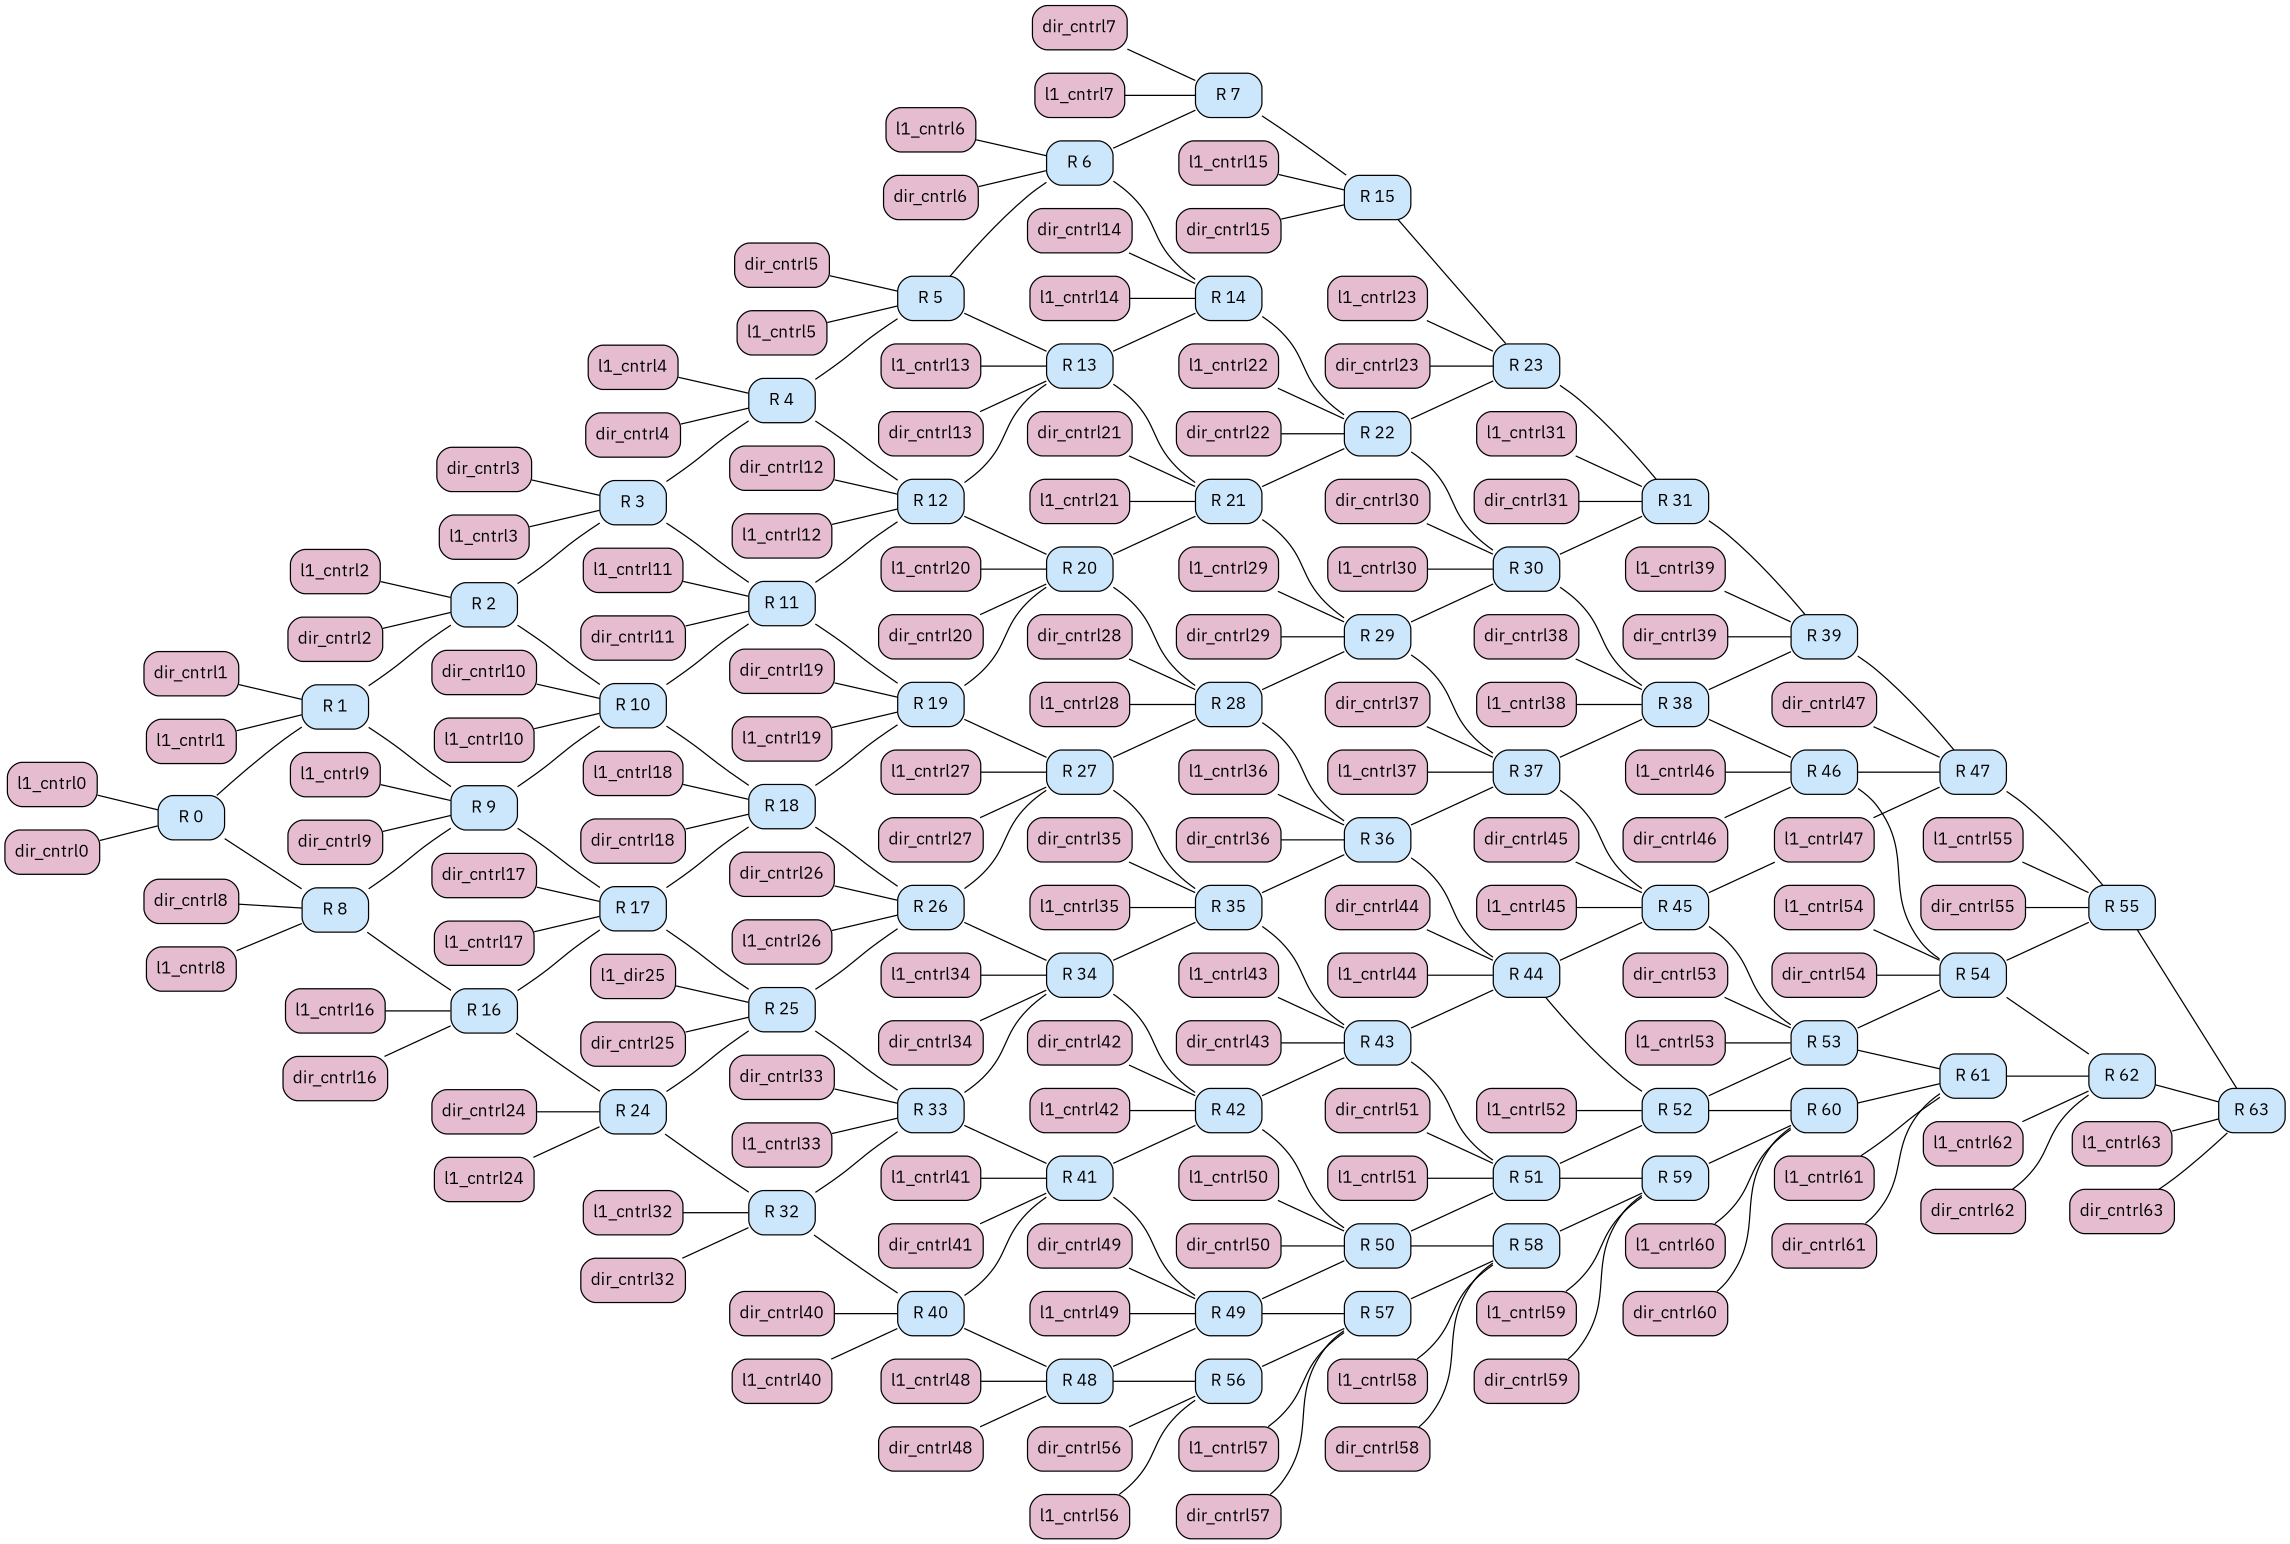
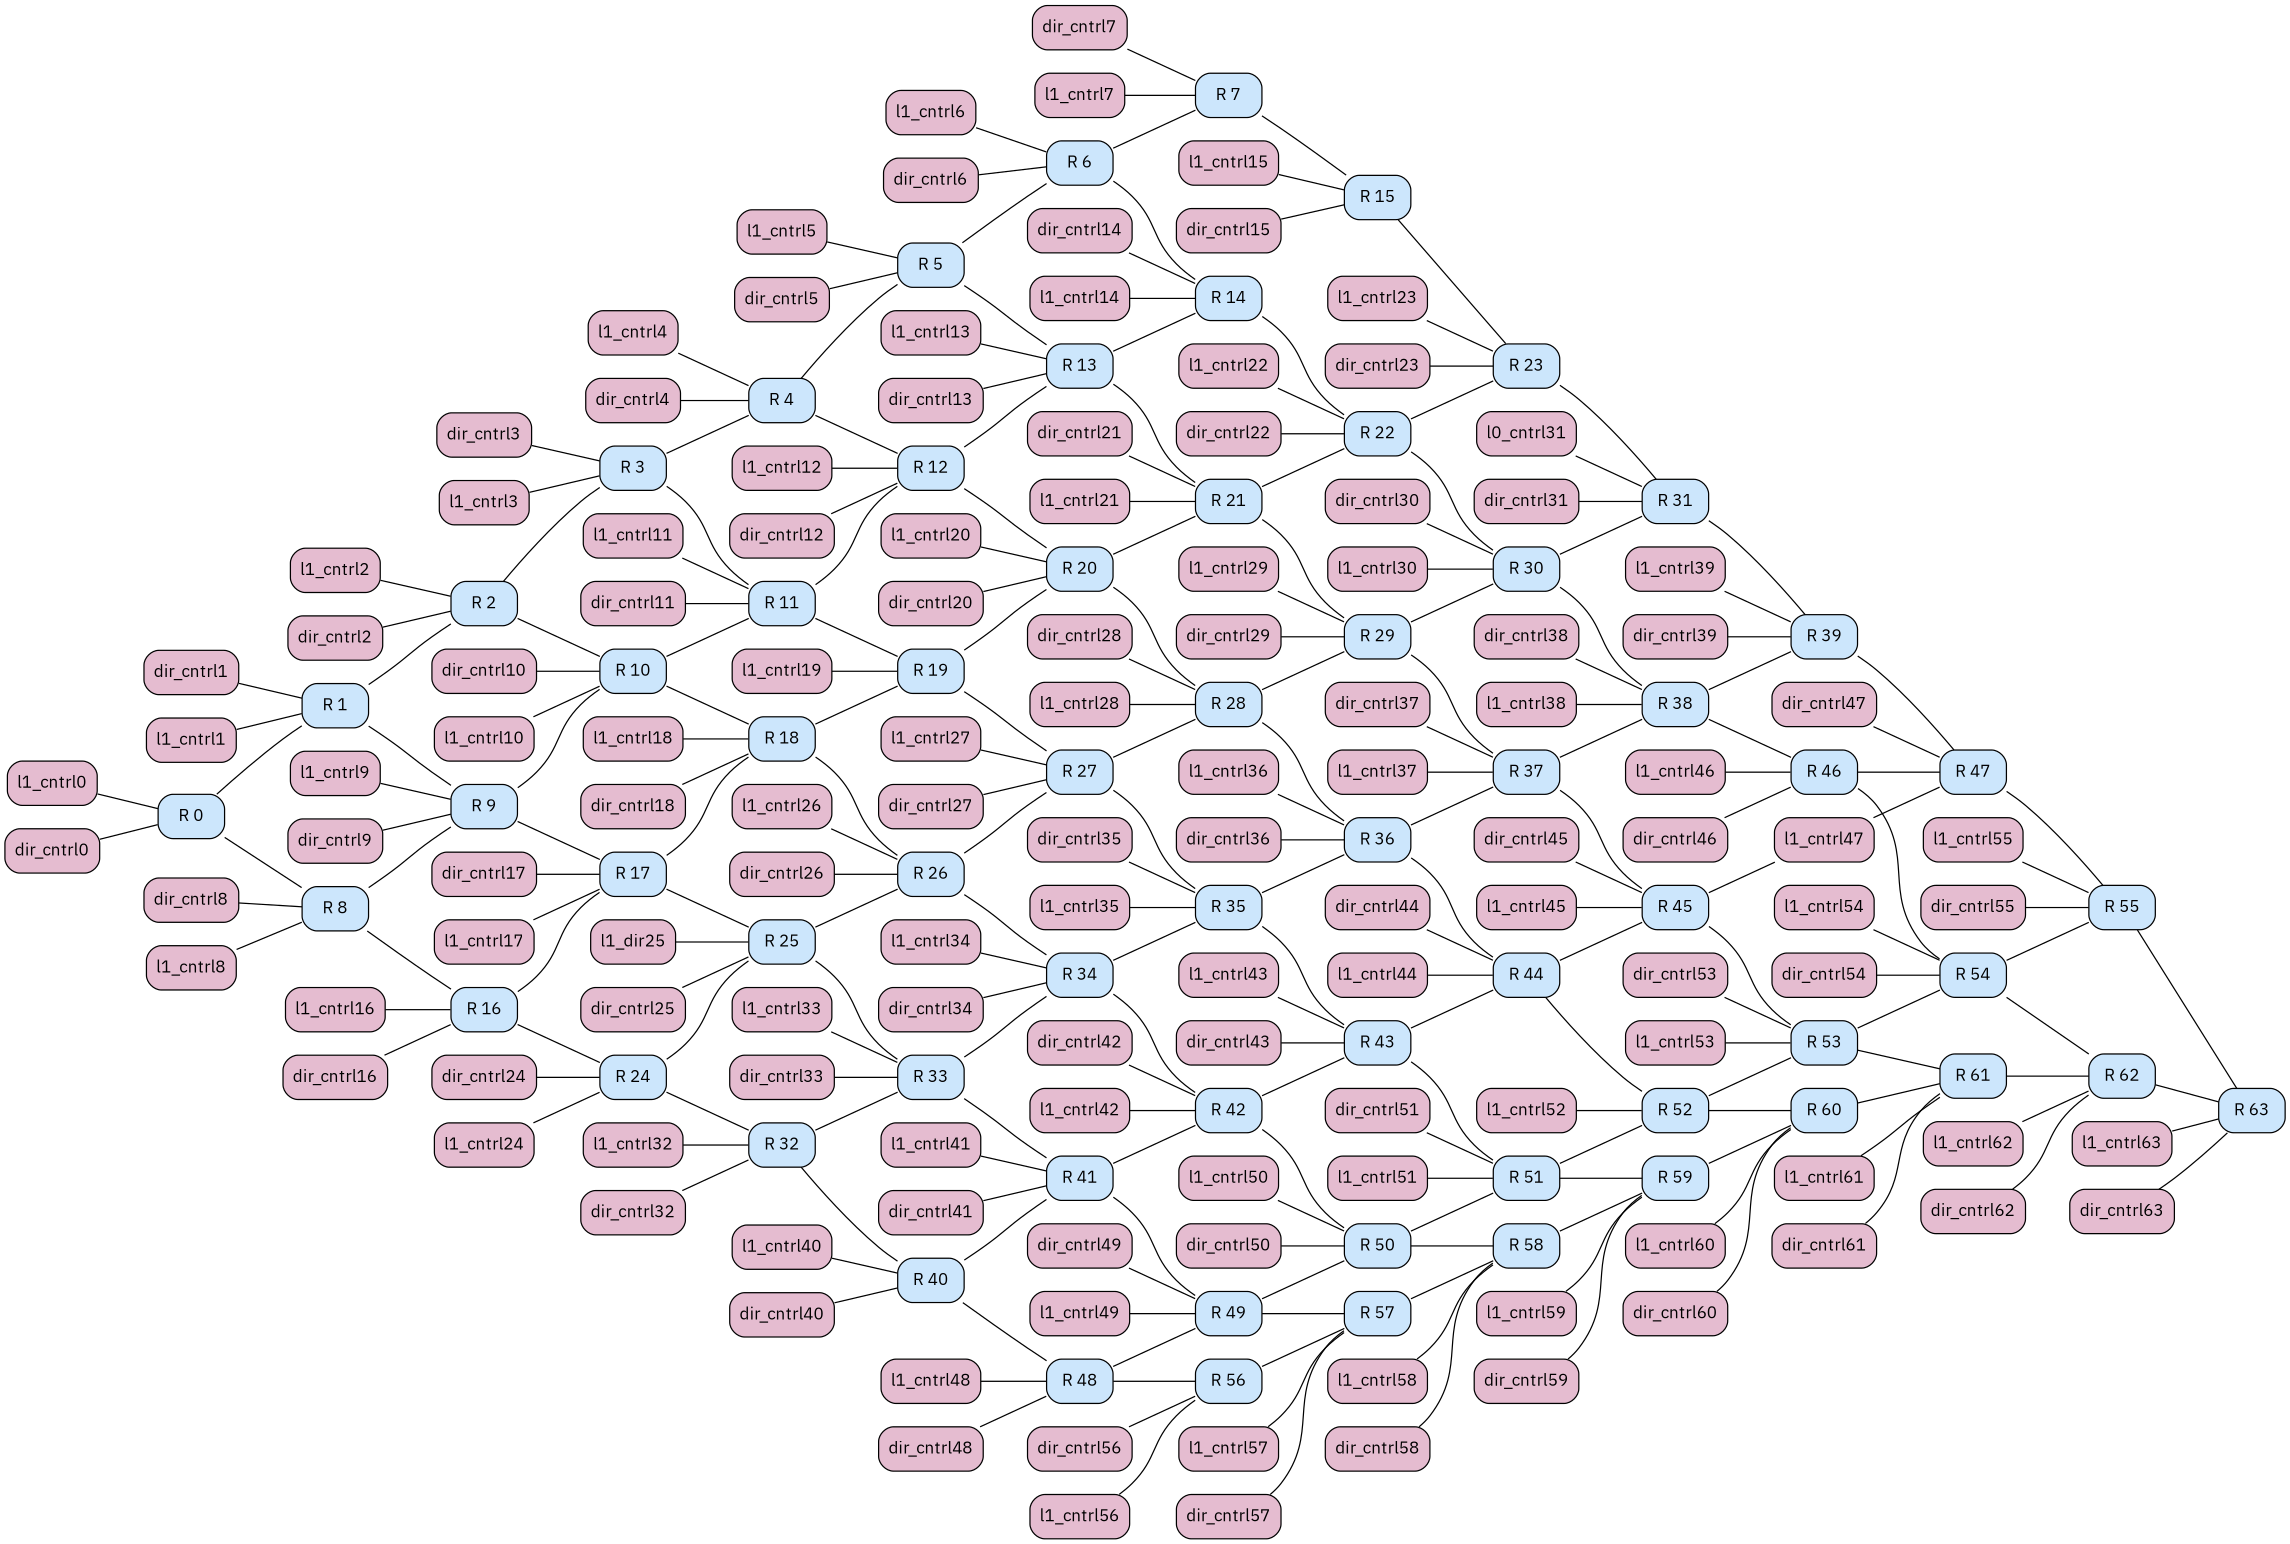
  graph {
    fontname="IBM Plex Sans"
    rankdir=LR
    node [color="#000000" fillcolor="#e5bcd0" fontcolor="#000000" fontname="IBM Plex Sans" fontsize=14 shape=Mrecord style="rounded, filled"]
    edge [fontname="IBM Plex Sans"]
    n1 [fillcolor="#cce6fc" label="R 0"]
    n2 [fillcolor="#cce6fc" label="R 1"]
    n3 [fillcolor="#cce6fc" label="R 8"]
    n4 [fillcolor="#cce6fc" label="R 2"]
    n5 [fillcolor="#cce6fc" label="R 9"]
    n6 [fillcolor="#cce6fc" label="R 16"]
    n7 [fillcolor="#cce6fc" label="R 3"]
    n8 [fillcolor="#cce6fc" label="R 10"]
    n9 [fillcolor="#cce6fc" label="R 17"]
    n10 [fillcolor="#cce6fc" label="R 4"]
    n11 [fillcolor="#cce6fc" label="R 11"]
    n12 [fillcolor="#cce6fc" label="R 18"]
    n13 [fillcolor="#cce6fc" label="R 5"]
    n14 [fillcolor="#cce6fc" label="R 12"]
    n15 [fillcolor="#cce6fc" label="R 19"]
    n16 [fillcolor="#cce6fc" label="R 6"]
    n17 [fillcolor="#cce6fc" label="R 13"]
    n18 [fillcolor="#cce6fc" label="R 20"]
    n19 [fillcolor="#cce6fc" label="R 7"]
    n20 [fillcolor="#cce6fc" label="R 14"]
    n21 [fillcolor="#cce6fc" label="R 21"]
    n22 [fillcolor="#cce6fc" label="R 15"]
    n23 [fillcolor="#cce6fc" label="R 22"]
    n24 [fillcolor="#cce6fc" label="R 23"]
    n25 [fillcolor="#cce6fc" label="R 24"]
    n26 [fillcolor="#cce6fc" label="R 25"]
    n27 [fillcolor="#cce6fc" label="R 26"]
    n28 [fillcolor="#cce6fc" label="R 27"]
    n29 [fillcolor="#cce6fc" label="R 28"]
    n30 [fillcolor="#cce6fc" label="R 29"]
    n31 [fillcolor="#cce6fc" label="R 30"]
    n32 [fillcolor="#cce6fc" label="R 31"]
    n33 [fillcolor="#cce6fc" label="R 32"]
    n34 [fillcolor="#cce6fc" label="R 33"]
    n35 [fillcolor="#cce6fc" label="R 34"]
    n36 [fillcolor="#cce6fc" label="R 35"]
    n37 [fillcolor="#cce6fc" label="R 36"]
    n38 [fillcolor="#cce6fc" label="R 37"]
    n39 [fillcolor="#cce6fc" label="R 38"]
    n40 [fillcolor="#cce6fc" label="R 39"]
    n41 [fillcolor="#cce6fc" label="R 40"]
    n42 [fillcolor="#cce6fc" label="R 41"]
    n43 [fillcolor="#cce6fc" label="R 42"]
    n44 [fillcolor="#cce6fc" label="R 43"]
    n45 [fillcolor="#cce6fc" label="R 44"]
    n46 [fillcolor="#cce6fc" label="R 45"]
    n47 [fillcolor="#cce6fc" label="R 46"]
    n48 [fillcolor="#cce6fc" label="R 47"]
    n49 [fillcolor="#cce6fc" label="R 48"]
    n50 [fillcolor="#cce6fc" label="R 49"]
    n51 [fillcolor="#cce6fc" label="R 50"]
    n52 [fillcolor="#cce6fc" label="R 51"]
    n53 [fillcolor="#cce6fc" label="R 52"]
    n54 [fillcolor="#cce6fc" label="R 53"]
    n55 [label=l1_cntrl47]
    n56 [fillcolor="#cce6fc" label="R 54"]
    n57 [fillcolor="#cce6fc" label="R 55"]
    n58 [fillcolor="#cce6fc" label="R 56"]
    n59 [fillcolor="#cce6fc" label="R 57"]
    n60 [fillcolor="#cce6fc" label="R 58"]
    n61 [fillcolor="#cce6fc" label="R 59"]
    n62 [fillcolor="#cce6fc" label="R 60"]
    n63 [fillcolor="#cce6fc" label="R 61"]
    n64 [fillcolor="#cce6fc" label="R 62"]
    n65 [fillcolor="#cce6fc" label="R 63"]
    n66 [label=l1_cntrl0]
    n67 [label=l1_cntrl1]
    n68 [label=l1_cntrl2]
    n69 [label=l1_cntrl3]
    n70 [label=l1_cntrl4]
    n71 [label=l1_cntrl5]
    n72 [label=l1_cntrl6]
    n73 [label=l1_cntrl7]
    n74 [label=l1_cntrl8]
    n75 [label=l1_cntrl9]
    n76 [label=l1_cntrl10]
    n77 [label=l1_cntrl11]
    n78 [label=l1_cntrl12]
    n79 [label=l1_cntrl13]
    n80 [label=l1_cntrl14]
    n81 [label=l1_cntrl15]
    n82 [label=l1_cntrl16]
    n83 [label=l1_cntrl17]
    n84 [label=l1_cntrl18]
    n85 [label=l1_cntrl19]
    n86 [label=l1_cntrl20]
    n87 [label=l1_cntrl21]
    n88 [label=l1_cntrl22]
    n89 [label=l1_cntrl23]
    n90 [label=l1_cntrl24]
    n91 [label=l1_dir25]
    n92 [label=l1_cntrl26]
    n93 [label=l1_cntrl27]
    n94 [label=l1_cntrl28]
    n95 [label=l1_cntrl29]
    n96 [label=l1_cntrl30]
-   n97 [label=l1_cntrl31]
+   n97 [label=l0_cntrl31]
    n98 [label=l1_cntrl32]
    n99 [label=l1_cntrl33]
    n100 [label=l1_cntrl34]
    n101 [label=l1_cntrl35]
    n102 [label=l1_cntrl36]
    n103 [label=l1_cntrl37]
    n104 [label=l1_cntrl38]
    n105 [label=l1_cntrl39]
    n106 [label=l1_cntrl40]
    n107 [label=l1_cntrl41]
    n108 [label=l1_cntrl42]
    n109 [label=l1_cntrl43]
    n110 [label=l1_cntrl44]
    n111 [label=l1_cntrl45]
    n112 [label=l1_cntrl46]
    n113 [label=l1_cntrl48]
    n114 [label=l1_cntrl49]
    n115 [label=l1_cntrl50]
    n116 [label=l1_cntrl51]
    n117 [label=l1_cntrl52]
    n118 [label=l1_cntrl53]
    n119 [label=l1_cntrl54]
    n120 [label=l1_cntrl55]
    n121 [label=l1_cntrl56]
    n122 [label=l1_cntrl57]
    n123 [label=l1_cntrl58]
    n124 [label=l1_cntrl59]
    n125 [label=l1_cntrl60]
    n126 [label=l1_cntrl61]
    n127 [label=l1_cntrl62]
    n128 [label=l1_cntrl63]
    n129 [label=dir_cntrl0]
    n130 [label=dir_cntrl1]
    n131 [label=dir_cntrl2]
    n132 [label=dir_cntrl3]
    n133 [label=dir_cntrl4]
    n134 [label=dir_cntrl5]
    n135 [label=dir_cntrl6]
    n136 [label=dir_cntrl7]
    n137 [label=dir_cntrl8]
    n138 [label=dir_cntrl9]
    n139 [label=dir_cntrl10]
    n140 [label=dir_cntrl11]
    n141 [label=dir_cntrl12]
    n142 [label=dir_cntrl13]
    n143 [label=dir_cntrl14]
    n144 [label=dir_cntrl15]
    n145 [label=dir_cntrl16]
    n146 [label=dir_cntrl17]
    n147 [label=dir_cntrl18]
-   n148 [label=dir_cntrl19]
    n149 [label=dir_cntrl20]
    n150 [label=dir_cntrl21]
    n151 [label=dir_cntrl22]
    n152 [label=dir_cntrl23]
    n153 [label=dir_cntrl24]
    n154 [label=dir_cntrl25]
    n155 [label=dir_cntrl26]
    n156 [label=dir_cntrl27]
    n157 [label=dir_cntrl28]
    n158 [label=dir_cntrl29]
    n159 [label=dir_cntrl30]
    n160 [label=dir_cntrl31]
    n161 [label=dir_cntrl32]
    n162 [label=dir_cntrl33]
    n163 [label=dir_cntrl34]
    n164 [label=dir_cntrl35]
    n165 [label=dir_cntrl36]
    n166 [label=dir_cntrl37]
    n167 [label=dir_cntrl38]
    n168 [label=dir_cntrl39]
    n169 [label=dir_cntrl40]
    n170 [label=dir_cntrl41]
    n171 [label=dir_cntrl42]
    n172 [label=dir_cntrl43]
    n173 [label=dir_cntrl44]
    n174 [label=dir_cntrl45]
    n175 [label=dir_cntrl46]
    n176 [label=dir_cntrl47]
    n177 [label=dir_cntrl48]
    n178 [label=dir_cntrl49]
    n179 [label=dir_cntrl50]
    n180 [label=dir_cntrl51]
    n181 [label=dir_cntrl53]
    n182 [label=dir_cntrl54]
    n183 [label=dir_cntrl55]
    n184 [label=dir_cntrl56]
    n185 [label=dir_cntrl57]
    n186 [label=dir_cntrl58]
    n187 [label=dir_cntrl59]
    n188 [label=dir_cntrl60]
    n189 [label=dir_cntrl61]
    n190 [label=dir_cntrl62]
    n191 [label=dir_cntrl63]
    n1 -- n2
    n1 -- n3
    n2 -- n4
    n2 -- n5
    n3 -- n5
    n3 -- n6
    n4 -- n7
    n4 -- n8
    n5 -- n8
    n5 -- n9
    n6 -- n9
    n6 -- n25
    n7 -- n10
    n7 -- n11
    n8 -- n11
    n8 -- n12
    n9 -- n12
    n9 -- n26
    n10 -- n13
    n10 -- n14
    n11 -- n14
    n11 -- n15
    n12 -- n15
    n12 -- n27
    n13 -- n16
    n13 -- n17
    n14 -- n17
    n14 -- n18
    n15 -- n18
    n15 -- n28
    n16 -- n19
    n16 -- n20
    n17 -- n20
    n17 -- n21
    n18 -- n21
    n18 -- n29
    n19 -- n22
    n20 -- n23
    n21 -- n23
    n21 -- n30
    n22 -- n24
    n23 -- n24
    n23 -- n31
    n24 -- n32
    n25 -- n26
    n25 -- n33
    n26 -- n27
    n26 -- n34
    n27 -- n28
    n27 -- n35
    n28 -- n29
    n28 -- n36
    n29 -- n30
    n29 -- n37
    n30 -- n31
    n30 -- n38
    n31 -- n32
    n31 -- n39
    n32 -- n40
    n33 -- n34
    n33 -- n41
    n34 -- n35
    n34 -- n42
    n35 -- n36
    n35 -- n43
    n36 -- n37
    n36 -- n44
    n37 -- n38
    n37 -- n45
    n38 -- n39
    n38 -- n46
    n39 -- n40
    n39 -- n47
    n40 -- n48
    n41 -- n42
    n41 -- n49
    n42 -- n43
    n42 -- n50
    n43 -- n44
    n43 -- n51
    n44 -- n45
    n44 -- n52
    n45 -- n46
    n45 -- n53
    n46 -- n54
    n46 -- n55
    n47 -- n48
    n47 -- n56
    n48 -- n57
    n49 -- n50
    n49 -- n58
    n50 -- n51
    n50 -- n59
    n51 -- n52
    n51 -- n60
    n52 -- n53
    n52 -- n61
    n53 -- n54
    n53 -- n62
    n54 -- n56
    n54 -- n63
    n55 -- n48
    n56 -- n57
    n56 -- n64
    n57 -- n65
    n58 -- n59
    n59 -- n60
    n60 -- n61
    n61 -- n62
    n62 -- n63
    n63 -- n64
    n64 -- n65
    n66 -- n1
    n67 -- n2
    n68 -- n4
    n69 -- n7
    n70 -- n10
    n71 -- n13
    n72 -- n16
    n73 -- n19
    n74 -- n3
    n75 -- n5
    n76 -- n8
    n77 -- n11
    n78 -- n14
    n79 -- n17
    n80 -- n20
    n81 -- n22
    n82 -- n6
    n83 -- n9
    n84 -- n12
    n85 -- n15
    n86 -- n18
    n87 -- n21
    n88 -- n23
    n89 -- n24
    n90 -- n25
    n91 -- n26
    n92 -- n27
    n93 -- n28
    n94 -- n29
    n95 -- n30
    n96 -- n31
    n97 -- n32
    n98 -- n33
    n99 -- n34
    n100 -- n35
    n101 -- n36
    n102 -- n37
    n103 -- n38
    n104 -- n39
    n105 -- n40
    n106 -- n41
    n107 -- n42
    n108 -- n43
    n109 -- n44
    n110 -- n45
    n111 -- n46
    n112 -- n47
    n113 -- n49
    n114 -- n50
    n115 -- n51
    n116 -- n52
    n117 -- n53
    n118 -- n54
    n119 -- n56
    n120 -- n57
    n121 -- n58
    n122 -- n59
    n123 -- n60
    n124 -- n61
    n125 -- n62
    n126 -- n63
    n127 -- n64
    n128 -- n65
    n129 -- n1
    n130 -- n2
    n131 -- n4
    n132 -- n7
    n133 -- n10
    n134 -- n13
    n135 -- n16
    n136 -- n19
    n137 -- n3
    n138 -- n5
    n139 -- n8
    n140 -- n11
    n141 -- n14
    n142 -- n17
    n143 -- n20
    n144 -- n22
    n145 -- n6
    n146 -- n9
    n147 -- n12
-   n148 -- n15
    n149 -- n18
    n150 -- n21
    n151 -- n23
    n152 -- n24
    n153 -- n25
    n154 -- n26
    n155 -- n27
    n156 -- n28
    n157 -- n29
    n158 -- n30
    n159 -- n31
    n160 -- n32
    n161 -- n33
    n162 -- n34
    n163 -- n35
    n164 -- n36
    n165 -- n37
    n166 -- n38
    n167 -- n39
    n168 -- n40
    n169 -- n41
    n170 -- n42
    n171 -- n43
    n172 -- n44
    n173 -- n45
    n174 -- n46
    n175 -- n47
    n176 -- n48
    n177 -- n49
    n178 -- n50
    n179 -- n51
    n180 -- n52
    n181 -- n54
    n182 -- n56
    n183 -- n57
    n184 -- n58
    n185 -- n59
    n186 -- n60
    n187 -- n61
    n188 -- n62
    n189 -- n63
    n190 -- n64
    n191 -- n65
  }
